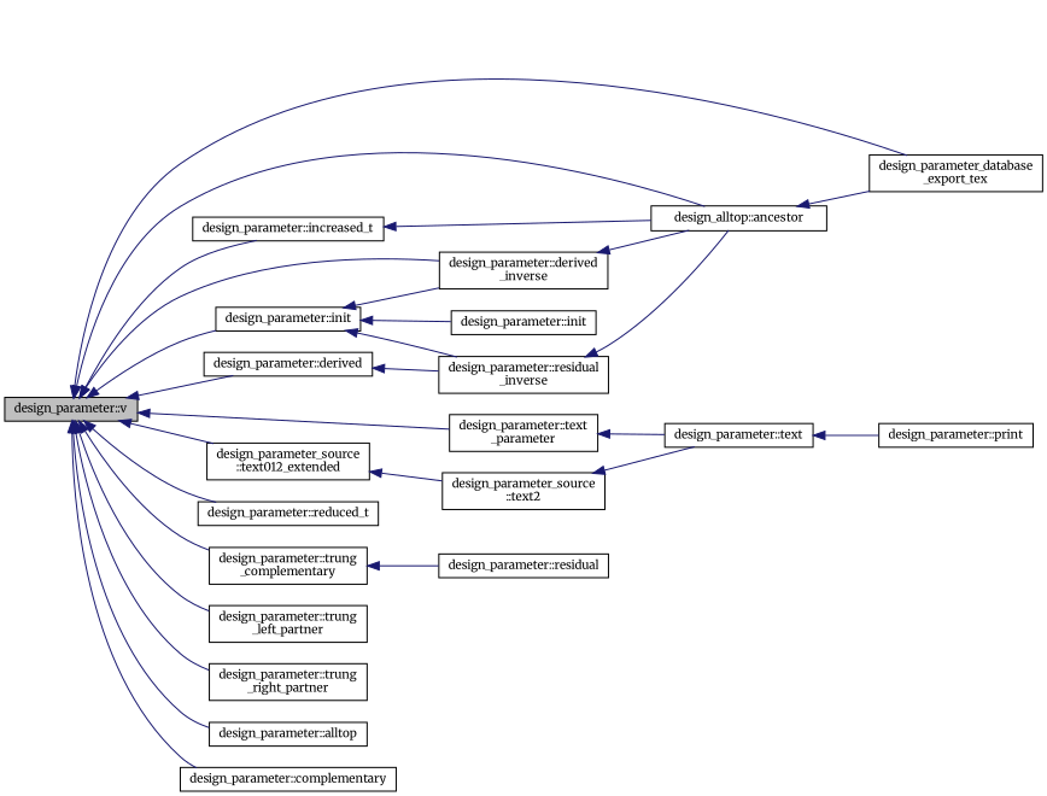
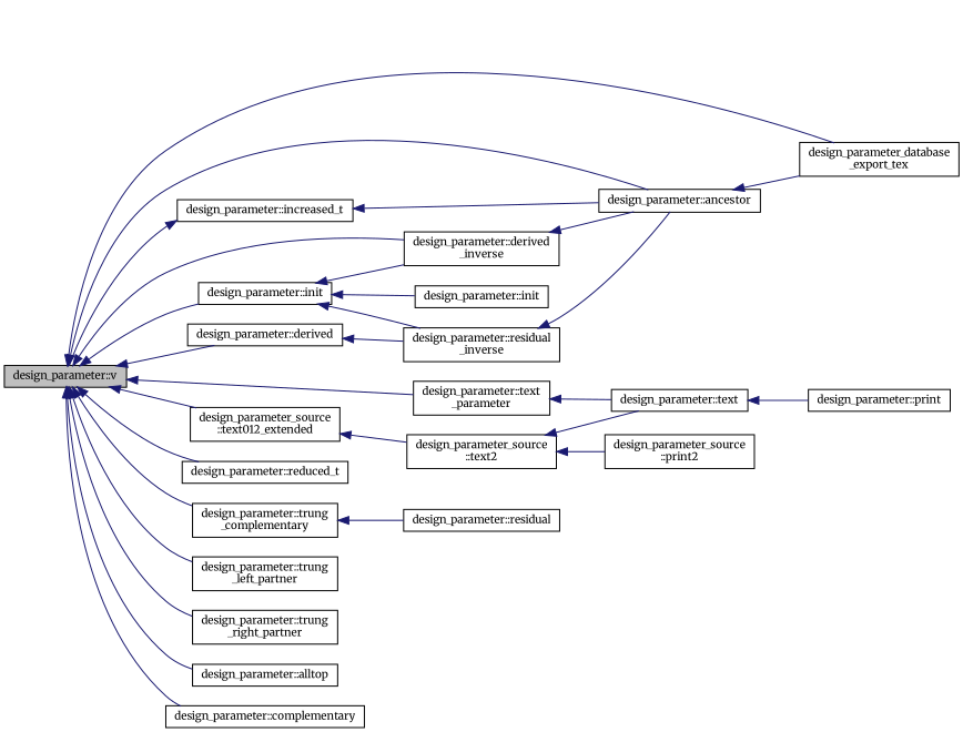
  digraph {
    fontname=Merriweather
    rankdir=LR
    node [color=black fillcolor=white fontname=Merriweather fontsize=10 shape=record style=filled]
    edge [color=midnightblue dir=back fontname=Merriweather fontsize=10 labelfontname=Helvetica labelfontsize=10 style=solid]
    n1 [fillcolor=grey75 fontcolor=black height=0.2 label="design_parameter::v" width=0.4]
    n2 [height=0.2 label="design_parameter_database\l_export_tex" width=0.4]
    n3 [height=0.2 label="design_parameter::init" width=0.4]
    n4 [height=0.2 label="design_parameter::derived\l_inverse" width=0.4]
-   n5 [height=0.2 label="design_alltop::ancestor" width=0.4]
+   n5 [height=0.2 label="design_parameter::ancestor" width=0.4]
    n6 [height=0.2 label="design_parameter::text\l_parameter" width=0.4]
    n7 [height=0.2 label="design_parameter::reduced_t" width=0.4]
    n8 [height=0.2 label="design_parameter::increased_t" width=0.4]
    n9 [height=0.2 label="design_parameter::derived" width=0.4]
    n10 [height=0.2 label="design_parameter::trung\l_complementary" width=0.4]
    n11 [height=0.2 label="design_parameter::trung\l_left_partner" width=0.4]
    n12 [height=0.2 label="design_parameter::trung\l_right_partner" width=0.4]
    n13 [height=0.2 label="design_parameter::alltop" width=0.4]
    n14 [height=0.2 label="design_parameter::complementary" width=0.4]
    n15 [height=0.2 label="design_parameter_source\l::text012_extended" width=0.4]
    n16 [height=0.2 label="design_parameter::residual\l_inverse" width=0.4]
    n17 [height=0.2 label="design_parameter::init" width=0.4]
    n18 [height=0.2 label="design_parameter::text" width=0.4]
    n19 [height=0.2 label="design_parameter::residual" width=0.4]
    n20 [height=0.2 label="design_parameter_source\l::text2" width=0.4]
    n21 [height=0.2 label="design_parameter::print" width=0.4]
+   n22 [height=0.2 label="design_parameter_source\l::print2" width=0.4]
    n1 -> n2
    n1 -> n3
    n1 -> n4
    n1 -> n5
    n1 -> n6
    n1 -> n7
-   n1 -> n8
+   n8 -> n1
    n1 -> n9
    n1 -> n10
    n1 -> n11
    n1 -> n12
    n1 -> n13
    n1 -> n14
    n1 -> n15
    n3 -> n4
    n3 -> n16
    n3 -> n17
    n4 -> n5
    n5 -> n2
    n6 -> n18
    n8 -> n5
    n9 -> n16
    n10 -> n19
    n15 -> n20
    n16 -> n5
    n18 -> n21
    n20 -> n18
+   n20 -> n22
  }
